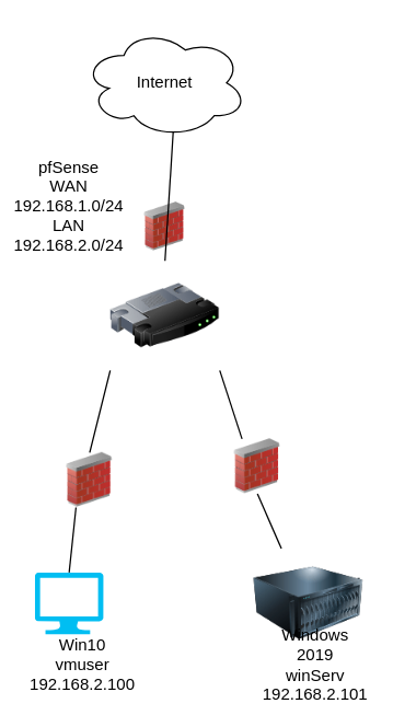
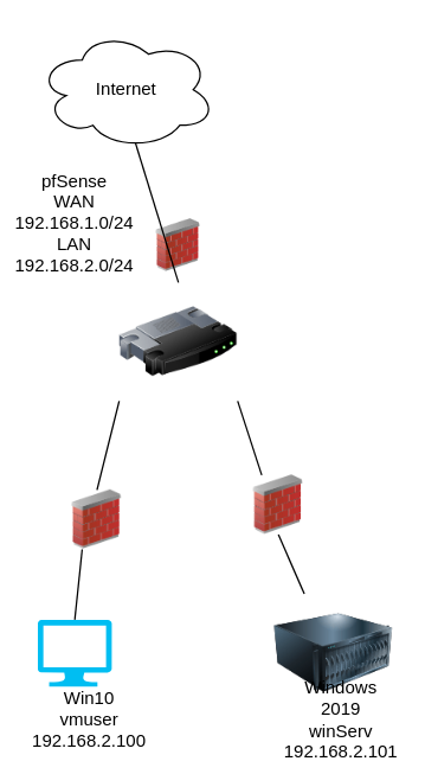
  <mxCell id="0" />
  <mxCell id="1" parent="0" />
  <mxCell id="2" value="" style="verticalLabelPosition=bottom;html=1;verticalAlign=top;align=center;strokeColor=none;fillColor=#00BEF2;shape=mxgraph.azure.computer;pointerEvents=1;" vertex="1" parent="1"><mxGeometry x="25" y="417.5" width="50" height="45" as="geometry" /></mxCell>
  <mxCell id="3" value="" style="image;html=1;image=img/lib/clip_art/networking/Router_128x128.png" vertex="1" parent="1"><mxGeometry x="80" y="190" width="80" height="80" as="geometry" /></mxCell>
  <mxCell id="4" value="" style="image;html=1;image=img/lib/clip_art/computers/Server_128x128.png" vertex="1" parent="1"><mxGeometry x="185" y="400" width="80" height="80" as="geometry" /></mxCell>
  <mxCell id="5" value="Win10&lt;br&gt;vmuser&lt;br&gt;192.168.2.100" style="text;html=1;strokeColor=none;fillColor=none;align=center;verticalAlign=middle;whiteSpace=wrap;rounded=0;" vertex="1" parent="1"><mxGeometry x="30" y="470" width="60" height="30" as="geometry" /></mxCell>
  <mxCell id="6" value="Windows 2019&lt;br&gt;winServ&lt;br&gt;192.168.2.101" style="text;html=1;strokeColor=none;fillColor=none;align=center;verticalAlign=middle;whiteSpace=wrap;rounded=0;" vertex="1" parent="1"><mxGeometry x="200" y="470" width="60" height="30" as="geometry" /></mxCell>
  <mxCell id="7" value="pfSense&lt;br&gt;WAN&lt;br&gt;192.168.1.0/24&lt;br&gt;LAN&lt;br&gt;192.168.2.0/24" style="text;html=1;strokeColor=none;fillColor=none;align=center;verticalAlign=middle;whiteSpace=wrap;rounded=0;" vertex="1" parent="1"><mxGeometry x="20" y="135" width="60" height="30" as="geometry" /></mxCell>
  <mxCell id="8" value="" style="endArrow=none;html=1;entryX=0;entryY=1;entryDx=0;entryDy=0;exitX=0.5;exitY=0;exitDx=0;exitDy=0;exitPerimeter=0;startArrow=none;" edge="1" parent="1" source="14" target="3"><mxGeometry width="50" height="50" relative="1" as="geometry"><mxPoint x="55" y="350" as="sourcePoint" /><mxPoint x="125" y="220" as="targetPoint" /></mxGeometry></mxCell>
  <mxCell id="9" value="" style="endArrow=none;html=1;entryX=1;entryY=1;entryDx=0;entryDy=0;exitX=0.25;exitY=0;exitDx=0;exitDy=0;startArrow=none;" edge="1" parent="1" source="12" target="3"><mxGeometry width="50" height="50" relative="1" as="geometry"><mxPoint x="75" y="270" as="sourcePoint" /><mxPoint x="125" y="220" as="targetPoint" /></mxGeometry></mxCell>
  <mxCell id="10" value="" style="image;html=1;image=img/lib/clip_art/networking/Firewall_02_128x128.png" vertex="1" parent="1"><mxGeometry x="105" y="140" width="30" height="50" as="geometry" /></mxCell>
  <mxCell id="11" value="" style="endArrow=none;html=1;entryX=0.5;entryY=1;entryDx=0;entryDy=0;exitX=0.25;exitY=0;exitDx=0;exitDy=0;" edge="1" parent="1" source="4" target="12"><mxGeometry width="50" height="50" relative="1" as="geometry"><mxPoint x="205" y="400" as="sourcePoint" /><mxPoint x="160" y="270" as="targetPoint" /></mxGeometry></mxCell>
  <mxCell id="12" value="" style="image;html=1;image=img/lib/clip_art/networking/Firewall_02_128x128.png" vertex="1" parent="1"><mxGeometry x="165" y="320" width="45" height="40" as="geometry" /></mxCell>
  <mxCell id="13" value="" style="endArrow=none;html=1;exitX=0.5;exitY=0;exitDx=0;exitDy=0;exitPerimeter=0;" edge="1" parent="1" source="2"><mxGeometry width="50" height="50" relative="1" as="geometry"><mxPoint x="50" y="417.5" as="sourcePoint" /><mxPoint x="55" y="370" as="targetPoint" /></mxGeometry></mxCell>
  <mxCell id="14" value="" style="image;html=1;image=img/lib/clip_art/networking/Firewall_02_128x128.png" vertex="1" parent="1"><mxGeometry x="45" y="330" width="40" height="40" as="geometry" /></mxCell>
- <mxCell id="15" value="Internet&lt;br&gt;" style="ellipse;shape=cloud;whiteSpace=wrap;html=1;" vertex="1" parent="1"><mxGeometry x="60" y="20" width="120" height="80" as="geometry" /></mxCell>
+ <mxCell id="15" value="Internet&lt;br&gt;" style="ellipse;shape=cloud;whiteSpace=wrap;html=1;" vertex="1" parent="1"><mxGeometry x="25" y="20" width="120" height="80" as="geometry" /></mxCell>
  <mxCell id="16" value="" style="endArrow=none;html=1;exitX=0.5;exitY=0;exitDx=0;exitDy=0;entryX=0.55;entryY=0.95;entryDx=0;entryDy=0;entryPerimeter=0;" edge="1" parent="1" source="3" target="15"><mxGeometry width="50" height="50" relative="1" as="geometry"><mxPoint x="45" y="250" as="sourcePoint" /><mxPoint x="95" y="200" as="targetPoint" /></mxGeometry></mxCell>
